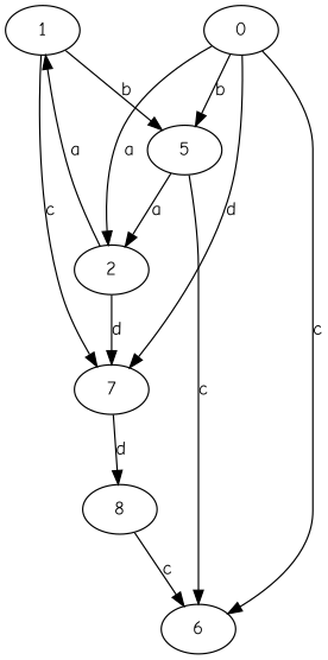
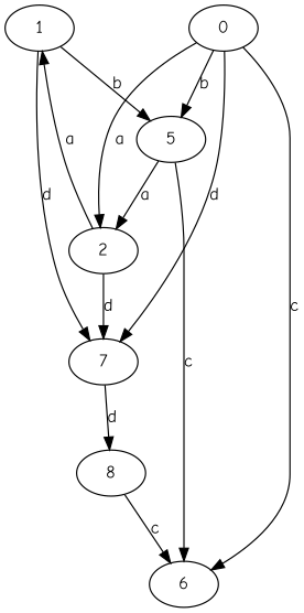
  strict digraph {
    fontname="Comic Neue"
    node [fontname="Comic Neue"]
    edge [fontname="Comic Neue"]
    1
    5
    7
    2
    6
    8
    0
    1 -> 5 [label=b]
-   1 -> 7 [label=c]
+   1 -> 7 [label=d]
    5 -> 2 [label=a]
    5 -> 6 [label=c]
    7 -> 8 [label=d]
    2 -> 1 [label=a]
    2 -> 7 [label=d]
    8 -> 6 [label=c]
    0 -> 5 [label=b]
    0 -> 7 [label=d]
    0 -> 2 [label=a]
    0 -> 6 [label=c]
  }
